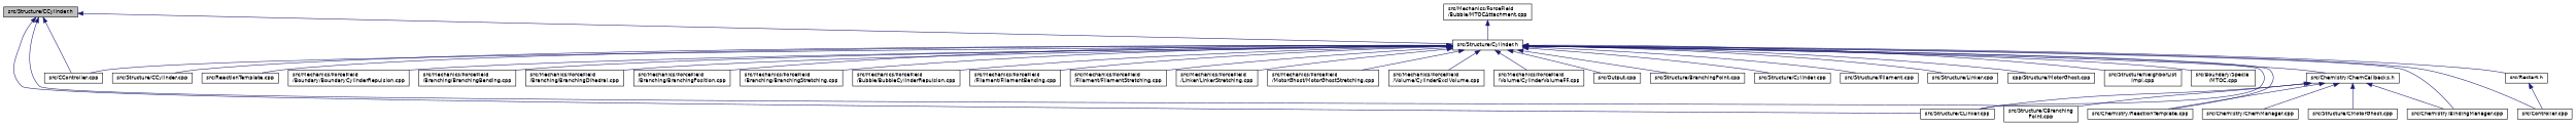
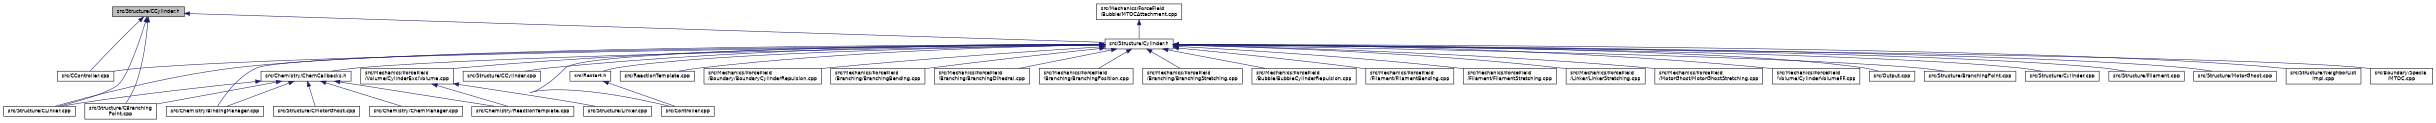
  digraph {
    node [color=black fillcolor=white fontname=Helvetica fontsize=10 shape=record style=filled]
    edge [color=midnightblue dir=back fontname=Helvetica fontsize=10 labelfontname=Helvetica labelfontsize=10 style=solid]
    n1 [fillcolor=grey75 fontcolor=black height=0.2 label="src/Structure/CCylinder.h" width=0.4]
    n2 [height=0.2 label="src/CController.cpp" width=0.4]
    n3 [height=0.2 label="src/Structure/Cylinder.h" width=0.4]
    n4 [height=0.2 label="src/Structure/CBranching\lPoint.cpp" width=0.4]
    n5 [height=0.2 label="src/Structure/CLinker.cpp" width=0.4]
    n6 [height=0.2 label="src/Structure/CCylinder.cpp" width=0.4]
    n7 [height=0.2 label="src/Chemistry/BindingManager.cpp" width=0.4]
    n8 [height=0.2 label="src/Chemistry/ChemCallbacks.h" width=0.4]
    n9 [height=0.2 label="src/Chemistry/ReactionTemplate.cpp" width=0.4]
    n10 [height=0.2 label="src/Controller.cpp" width=0.4]
    n11 [height=0.2 label="src/Restart.h" width=0.4]
    n12 [height=0.2 label="src/ReactionTemplate.cpp" width=0.4]
    n13 [height=0.2 label="src/Mechanics/ForceField\l/Boundary/BoundaryCylinderRepulsion.cpp" width=0.4]
    n14 [height=0.2 label="src/Mechanics/ForceField\l/Branching/BranchingBending.cpp" width=0.4]
    n15 [height=0.2 label="src/Mechanics/ForceField\l/Branching/BranchingDihedral.cpp" width=0.4]
    n16 [height=0.2 label="src/Mechanics/ForceField\l/Branching/BranchingPosition.cpp" width=0.4]
    n17 [height=0.2 label="src/Mechanics/ForceField\l/Branching/BranchingStretching.cpp" width=0.4]
    n18 [height=0.2 label="src/Mechanics/ForceField\l/Bubble/BubbleCylinderRepulsion.cpp" width=0.4]
    n19 [height=0.2 label="src/Mechanics/ForceField\l/Filament/FilamentBending.cpp" width=0.4]
    n20 [height=0.2 label="src/Mechanics/ForceField\l/Filament/FilamentStretching.cpp" width=0.4]
    n21 [height=0.2 label="src/Mechanics/ForceField\l/Linker/LinkerStretching.cpp" width=0.4]
    n22 [height=0.2 label="src/Mechanics/ForceField\l/MotorGhost/MotorGhostStretching.cpp" width=0.4]
    n23 [height=0.2 label="src/Mechanics/ForceField\l/Volume/CylinderExclVolume.cpp" width=0.4]
    n24 [height=0.2 label="src/Mechanics/ForceField\l/Volume/CylinderVolumeFF.cpp" width=0.4]
    n25 [height=0.2 label="src/Output.cpp" width=0.4]
    n26 [height=0.2 label="src/Structure/BranchingPoint.cpp" width=0.4]
    n27 [height=0.2 label="src/Structure/Cylinder.cpp" width=0.4]
    n28 [height=0.2 label="src/Structure/Filament.cpp" width=0.4]
    n29 [height=0.2 label="src/Structure/Linker.cpp" width=0.4]
-   n30 [height=0.2 label="cpp/Structure/MotorGhost.cpp" width=0.4]
+   n30 [height=0.2 label="src/Structure/MotorGhost.cpp" width=0.4]
    n31 [height=0.2 label="src/Structure/NeighborList\lImpl.cpp" width=0.4]
    n32 [height=0.2 label="src/Boundary/Special\l/MTOC.cpp" width=0.4]
    n33 [height=0.2 label="src/Structure/CMotorGhost.cpp" width=0.4]
    n34 [height=0.2 label="src/Chemistry/ChemManager.cpp" width=0.4]
    n35 [height=0.2 label="src/Mechanics/ForceField\l/Bubble/MTOCAttachment.cpp" width=0.4]
    n1 -> n2
    n1 -> n3
    n1 -> n4
    n1 -> n5
    n3 -> n2
    n3 -> n5
    n3 -> n6
    n3 -> n7
    n3 -> n8
-   n3 -> n9
+   n23 -> n9
    n3 -> n10
    n3 -> n11
    n3 -> n12
    n3 -> n13
    n3 -> n14
    n3 -> n15
    n3 -> n16
    n3 -> n17
    n3 -> n18
    n3 -> n19
    n3 -> n20
    n3 -> n21
    n3 -> n22
    n3 -> n23
    n3 -> n24
    n3 -> n25
    n3 -> n26
    n3 -> n27
    n3 -> n28
-   n3 -> n29
+   n23 -> n29
    n3 -> n30
    n3 -> n31
    n3 -> n32
    n8 -> n4
    n8 -> n5
    n8 -> n7
    n8 -> n9
    n8 -> n33
    n8 -> n34
    n11 -> n10
    n35 -> n3
  }
